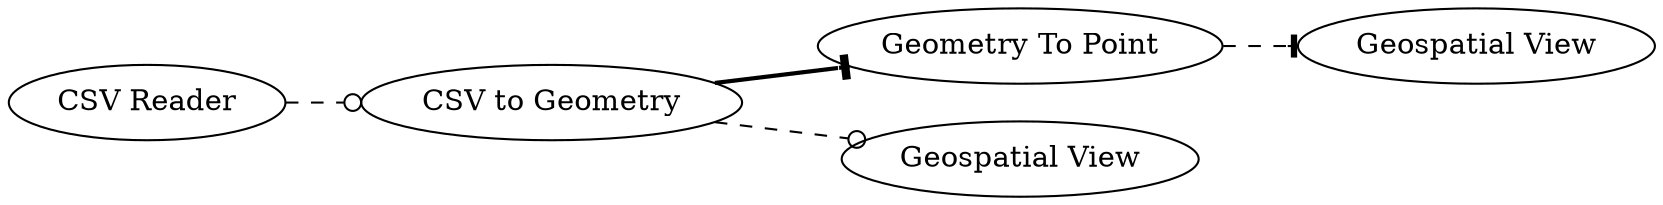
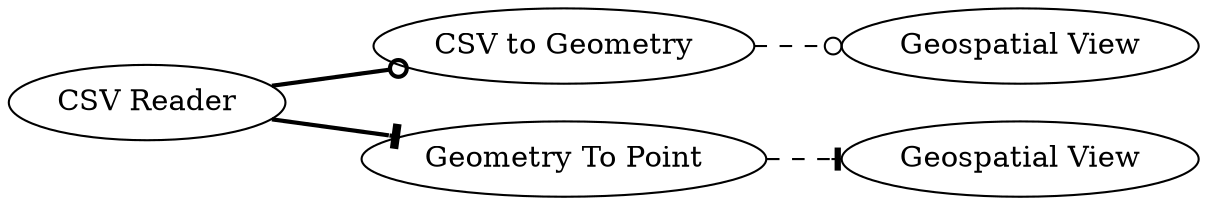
  digraph {
    rankdir=LR
    edge [arrowhead=odot style=bold]
    n1 [label="CSV Reader"]
    n2 [label="CSV to Geometry"]
    n3 [label="Geometry To Point"]
    n4 [label="Geospatial View"]
    n5 [label="Geospatial View"]
-   n1 -> n2 [style=dashed]
-   n2 -> n3 [arrowhead=tee]
+   n1 -> n2
+   n1 -> n3 [arrowhead=tee]
    n2 -> n4 [style=dashed]
    n3 -> n5 [arrowhead=tee style=dashed]
  }
